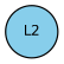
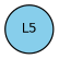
  digraph {
    rankdir=LR
-   n1 [color=black fillcolor=skyblue fontname=Helvetica fontsize=10 height=0.2 label=L2 shape=circle style=filled width=0.4]
+   n1 [color=black fillcolor=skyblue fontname=Helvetica fontsize=10 height=0.2 label=L5 shape=circle style=filled width=0.4]
  }
